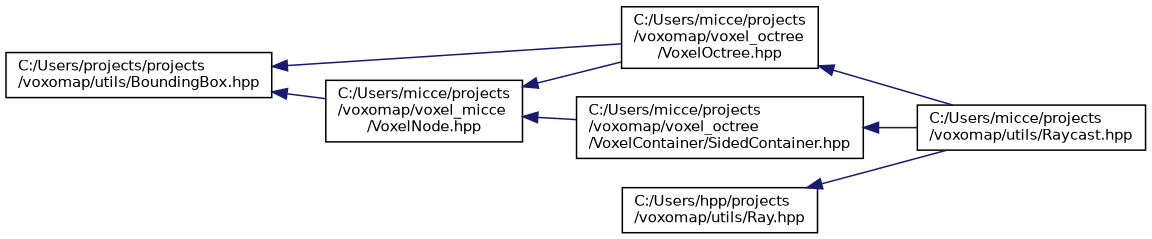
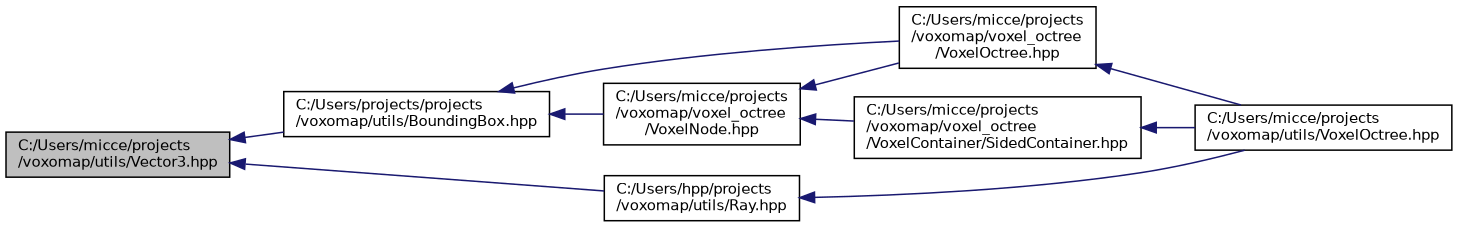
  digraph {
    rankdir=LR
    node [color=black fillcolor=white fontname=Helvetica fontsize=10 shape=record style=filled]
    edge [color=midnightblue dir=back fontname=Helvetica fontsize=10 labelfontname=Helvetica labelfontsize=10 style=solid]
+   n1 [fillcolor=grey75 fontcolor=black height=0.2 label="C:/Users/micce/projects\l/voxomap/utils/Vector3.hpp" width=0.4]
    n2 [height=0.2 label="C:/Users/projects/projects\l/voxomap/utils/BoundingBox.hpp" width=0.4]
    n3 [height=0.2 label="C:/Users/hpp/projects\l/voxomap/utils/Ray.hpp" width=0.4]
-   n4 [height=0.2 label="C:/Users/micce/projects\l/voxomap/voxel_micce\l/VoxelNode.hpp" width=0.4]
+   n4 [height=0.2 label="C:/Users/micce/projects\l/voxomap/voxel_octree\l/VoxelNode.hpp" width=0.4]
    n5 [height=0.2 label="C:/Users/micce/projects\l/voxomap/voxel_octree\l/VoxelOctree.hpp" width=0.4]
-   n6 [height=0.2 label="C:/Users/micce/projects\l/voxomap/utils/Raycast.hpp" width=0.4]
+   n6 [height=0.2 label="C:/Users/micce/projects\l/voxomap/utils/VoxelOctree.hpp" width=0.4]
    n7 [height=0.2 label="C:/Users/micce/projects\l/voxomap/voxel_octree\l/VoxelContainer/SidedContainer.hpp" width=0.4]
+   n1 -> n2
+   n1 -> n3
    n2 -> n4
    n2 -> n5
    n3 -> n6
    n4 -> n5
    n4 -> n7
    n5 -> n6
    n7 -> n6
  }
